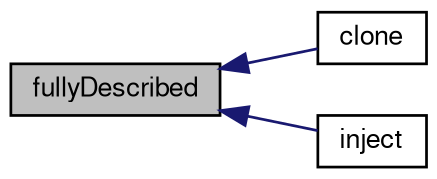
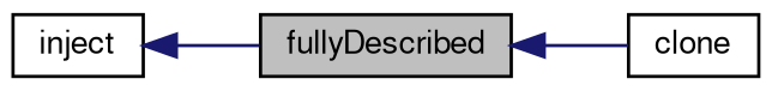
  digraph {
    rankdir=LR
    node [color=black fontname=FreeSans fontsize=10 shape=record]
    edge [color=midnightblue dir=back fontname=FreeSans fontsize=10 labelfontname=FreeSans labelfontsize=10 style=solid]
    n1 [fillcolor=grey75 fontcolor=black height=0.2 label=fullyDescribed style=filled width=0.4]
    n2 [height=0.2 label=clone width=0.4]
    n3 [height=0.2 label=inject width=0.4]
    n1 -> n2
-   n1 -> n3
+   n3 -> n1
  }
